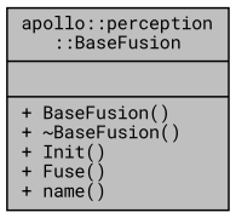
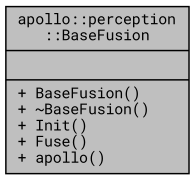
  digraph {
    fontname="Roboto Mono"
-   n1 [color=black fillcolor=grey75 fontcolor=black fontname="Roboto Mono" fontsize=10 height=0.2 label="{apollo::perception\l::BaseFusion\n||+ BaseFusion()\l+ ~BaseFusion()\l+ Init()\l+ Fuse()\l+ name()\l}" shape=record style=filled width=0.4]
+   n1 [color=black fillcolor=grey75 fontcolor=black fontname="Roboto Mono" fontsize=10 height=0.2 label="{apollo::perception\l::BaseFusion\n||+ BaseFusion()\l+ ~BaseFusion()\l+ Init()\l+ Fuse()\l+ apollo()\l}" shape=record style=filled width=0.4]
  }
